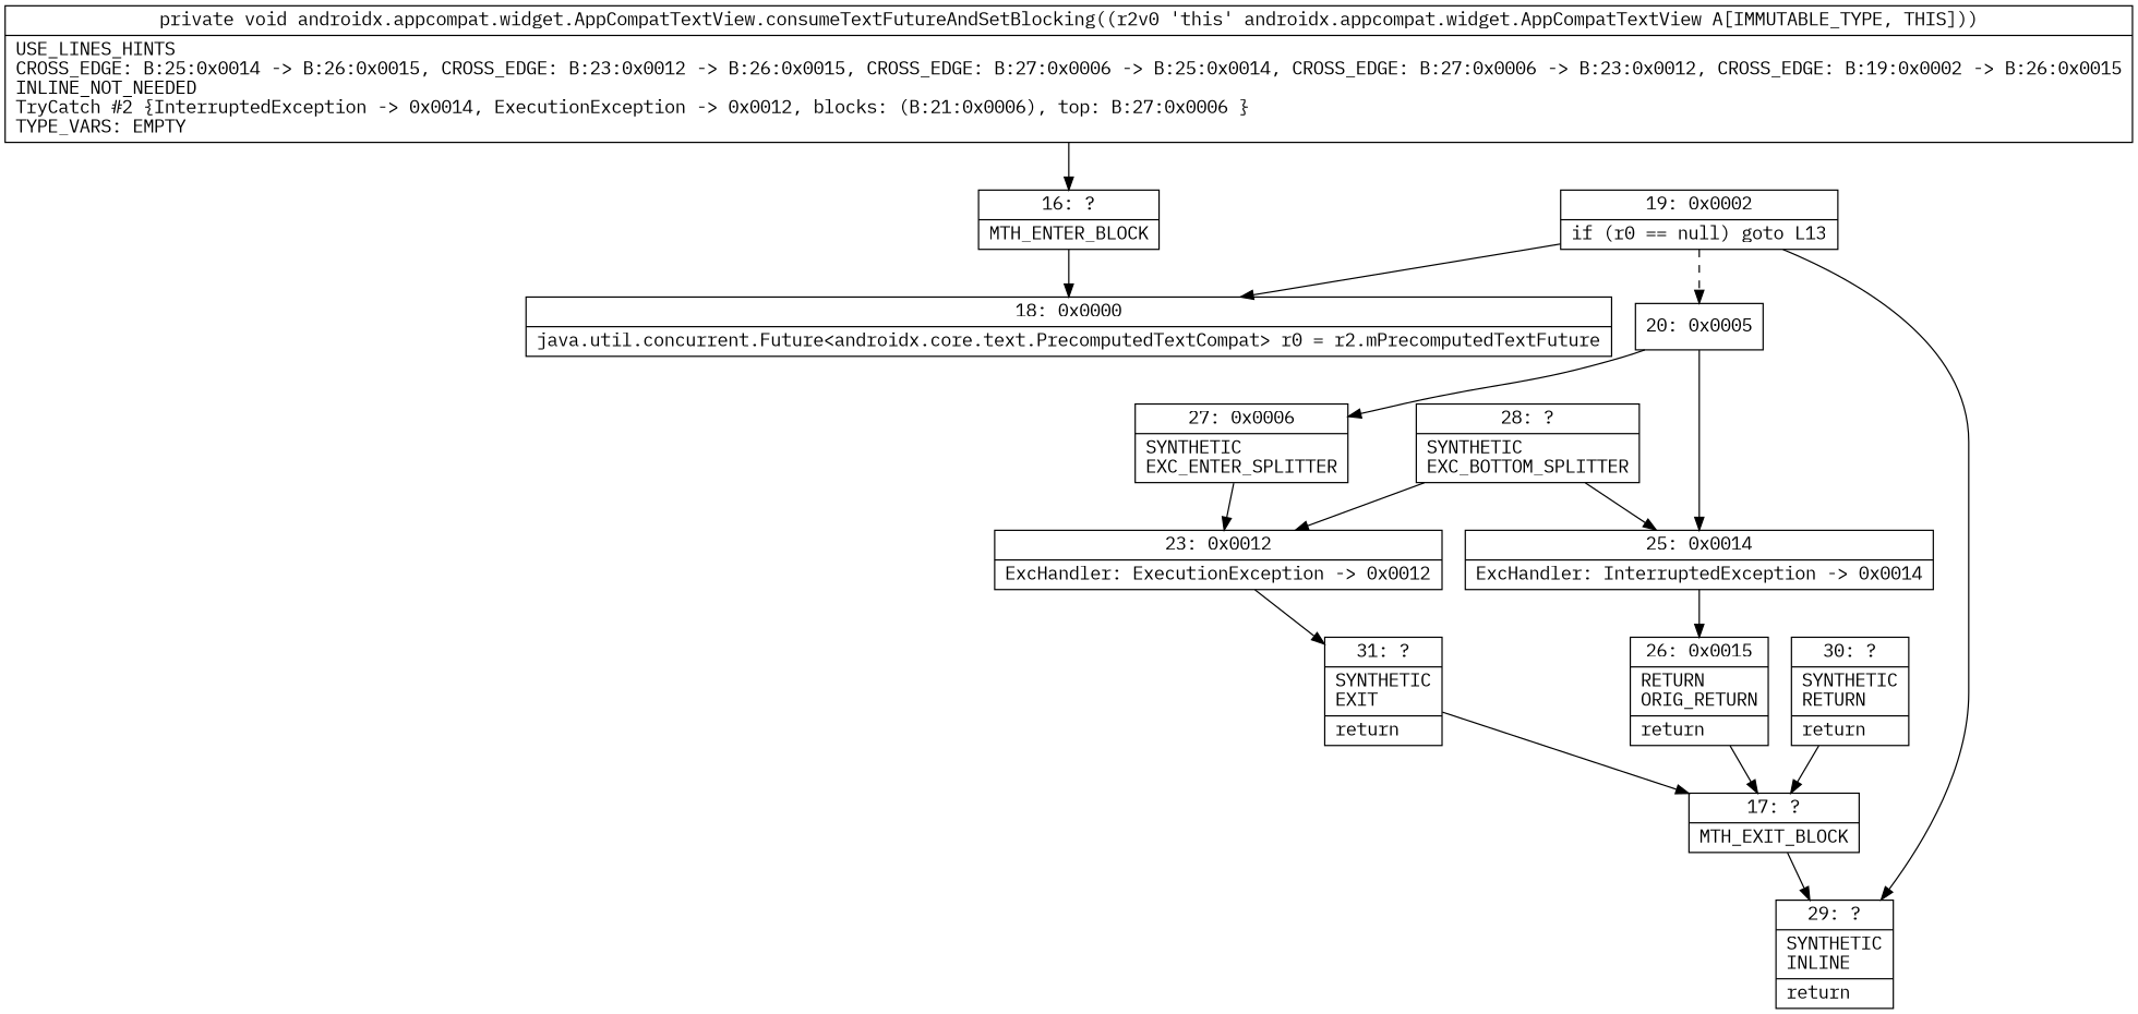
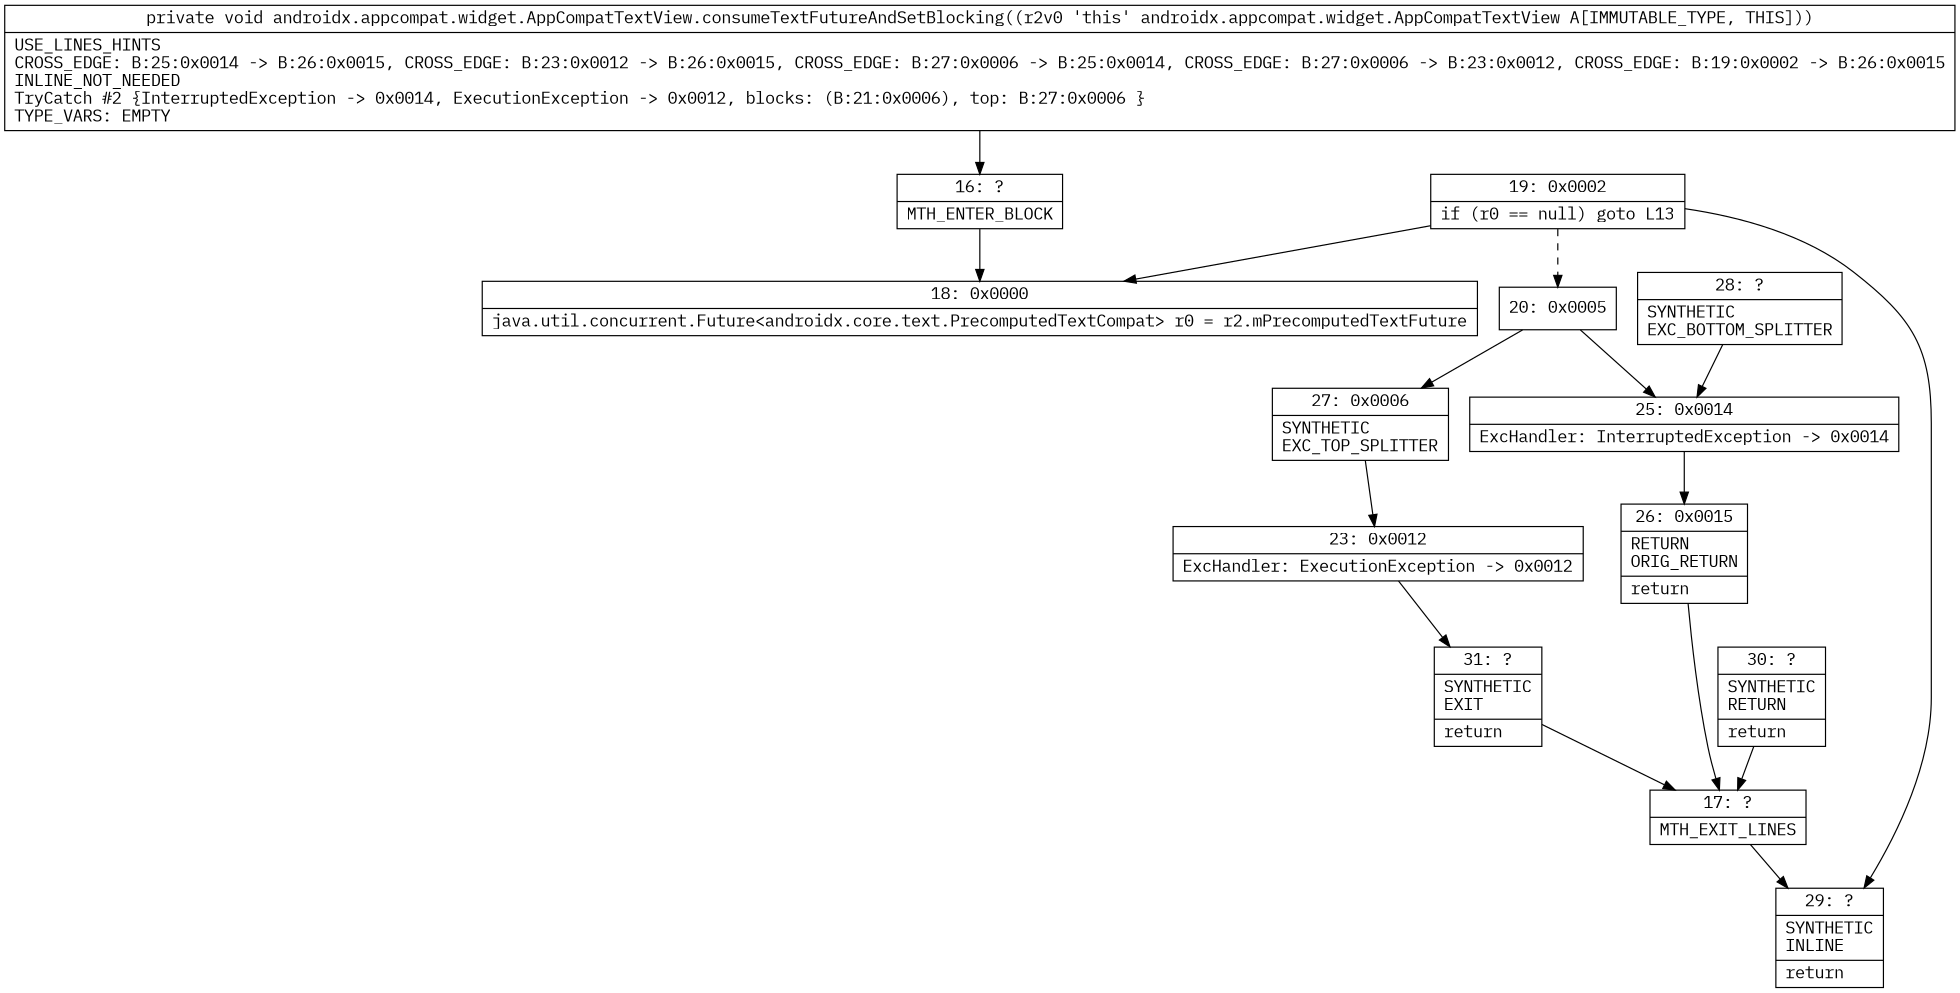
  digraph {
    fontname="IBM Plex Mono"
    node [fontname="IBM Plex Mono" shape=record]
    edge [fontname="IBM Plex Mono"]
    n1 [label="{16\:\ ?|MTH_ENTER_BLOCK\l}"]
    n2 [label="{18\:\ 0x0000|java.util.concurrent.Future\<androidx.core.text.PrecomputedTextCompat\> r0 = r2.mPrecomputedTextFuture\l}"]
    n3 [label="{19\:\ 0x0002|if (r0 == null) goto L13\l}"]
    n4 [label="{20\:\ 0x0005}"]
    n5 [label="{29\:\ ?|SYNTHETIC\lINLINE\l|return\l}"]
-   n6 [label="{27\:\ 0x0006|SYNTHETIC\lEXC_ENTER_SPLITTER\l}"]
+   n6 [label="{27\:\ 0x0006|SYNTHETIC\lEXC_TOP_SPLITTER\l}"]
    n7 [label="{25\:\ 0x0014|ExcHandler: InterruptedException \-\> 0x0014\l}"]
    n8 [label="{23\:\ 0x0012|ExcHandler: ExecutionException \-\> 0x0012\l}"]
    n9 [label="{26\:\ 0x0015|RETURN\lORIG_RETURN\l|return\l}"]
    n10 [label="{31\:\ ?|SYNTHETIC\lEXIT\l|return\l}"]
    n11 [label="{28\:\ ?|SYNTHETIC\lEXC_BOTTOM_SPLITTER\l}"]
    n12 [label="{30\:\ ?|SYNTHETIC\lRETURN\l|return\l}"]
-   n13 [label="{17\:\ ?|MTH_EXIT_BLOCK\l}"]
+   n13 [label="{17\:\ ?|MTH_EXIT_LINES\l}"]
    n14 [label="{private void androidx.appcompat.widget.AppCompatTextView.consumeTextFutureAndSetBlocking((r2v0 'this' androidx.appcompat.widget.AppCompatTextView A[IMMUTABLE_TYPE, THIS]))  | USE_LINES_HINTS\lCROSS_EDGE: B:25:0x0014 \-\> B:26:0x0015, CROSS_EDGE: B:23:0x0012 \-\> B:26:0x0015, CROSS_EDGE: B:27:0x0006 \-\> B:25:0x0014, CROSS_EDGE: B:27:0x0006 \-\> B:23:0x0012, CROSS_EDGE: B:19:0x0002 \-\> B:26:0x0015\lINLINE_NOT_NEEDED\lTryCatch #2 \{InterruptedException \-\> 0x0014, ExecutionException \-\> 0x0012, blocks: (B:21:0x0006), top: B:27:0x0006 \}\lTYPE_VARS: EMPTY\l}"]
    n1 -> n2
    n3 -> n2
    n3 -> n4 [style=dashed]
    n3 -> n5
    n4 -> n6
    n4 -> n7
    n6 -> n8
    n7 -> n9
    n8 -> n10
    n9 -> n13
    n10 -> n13
    n11 -> n7
-   n11 -> n8
    n12 -> n13
    n13 -> n5
    n14 -> n1
  }
